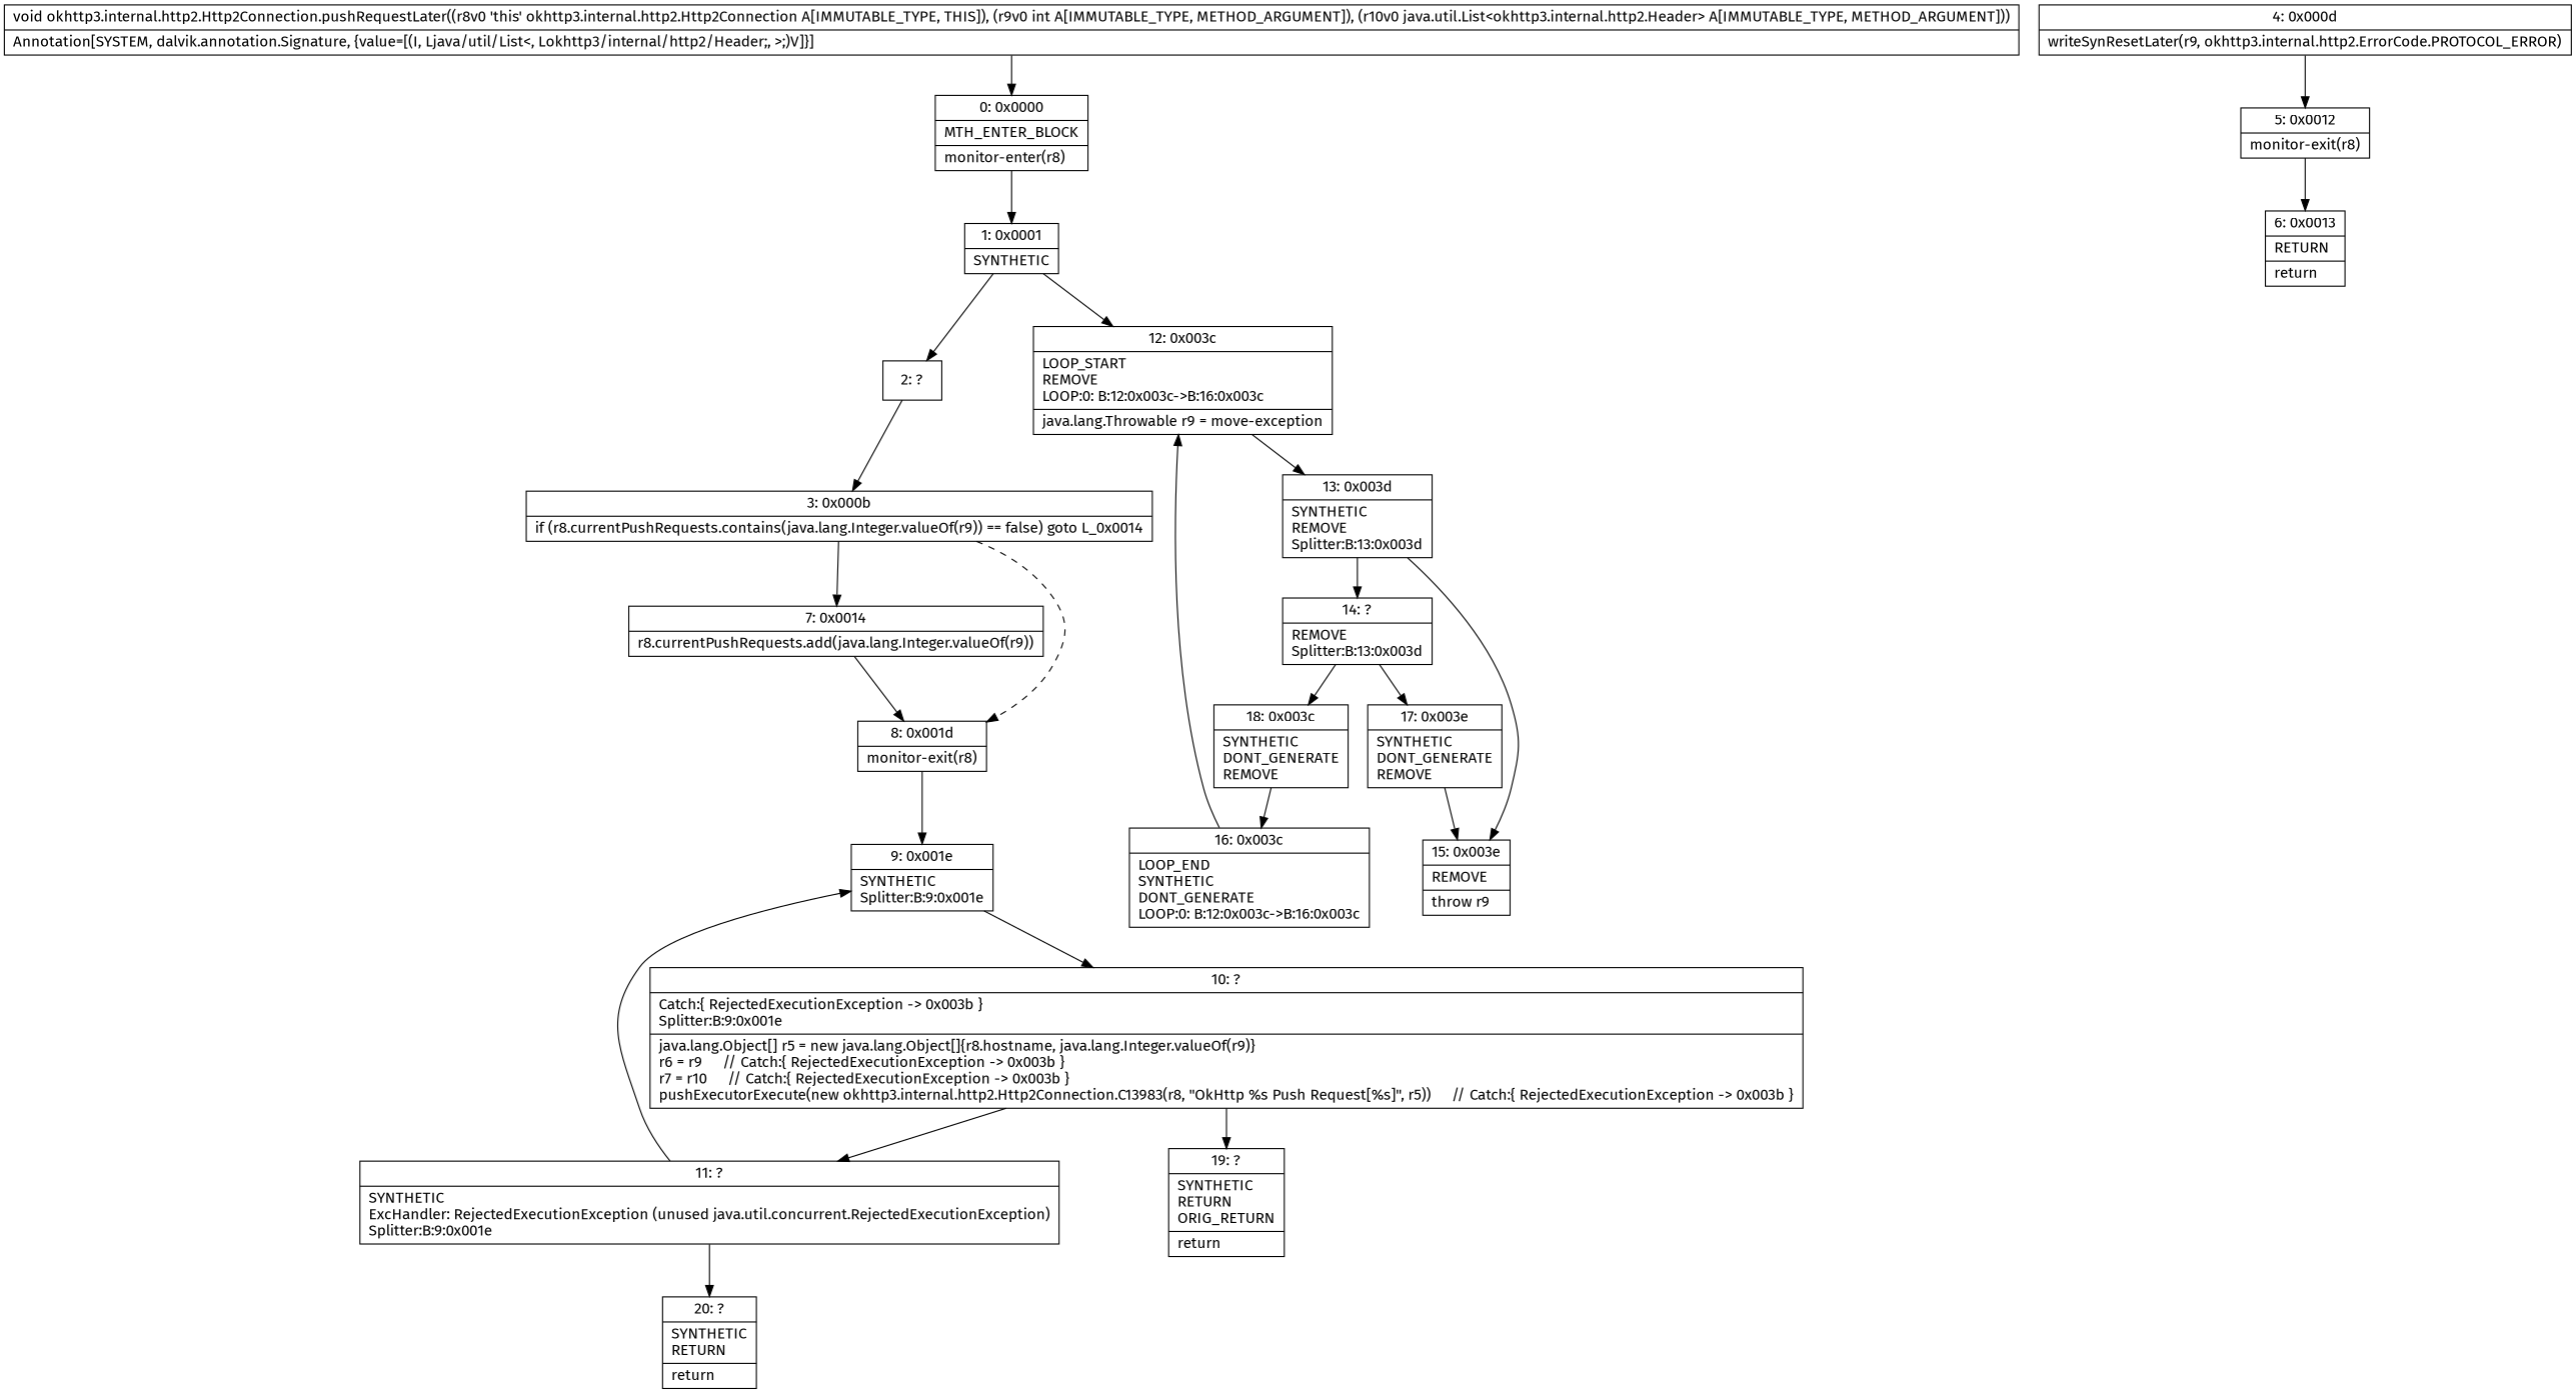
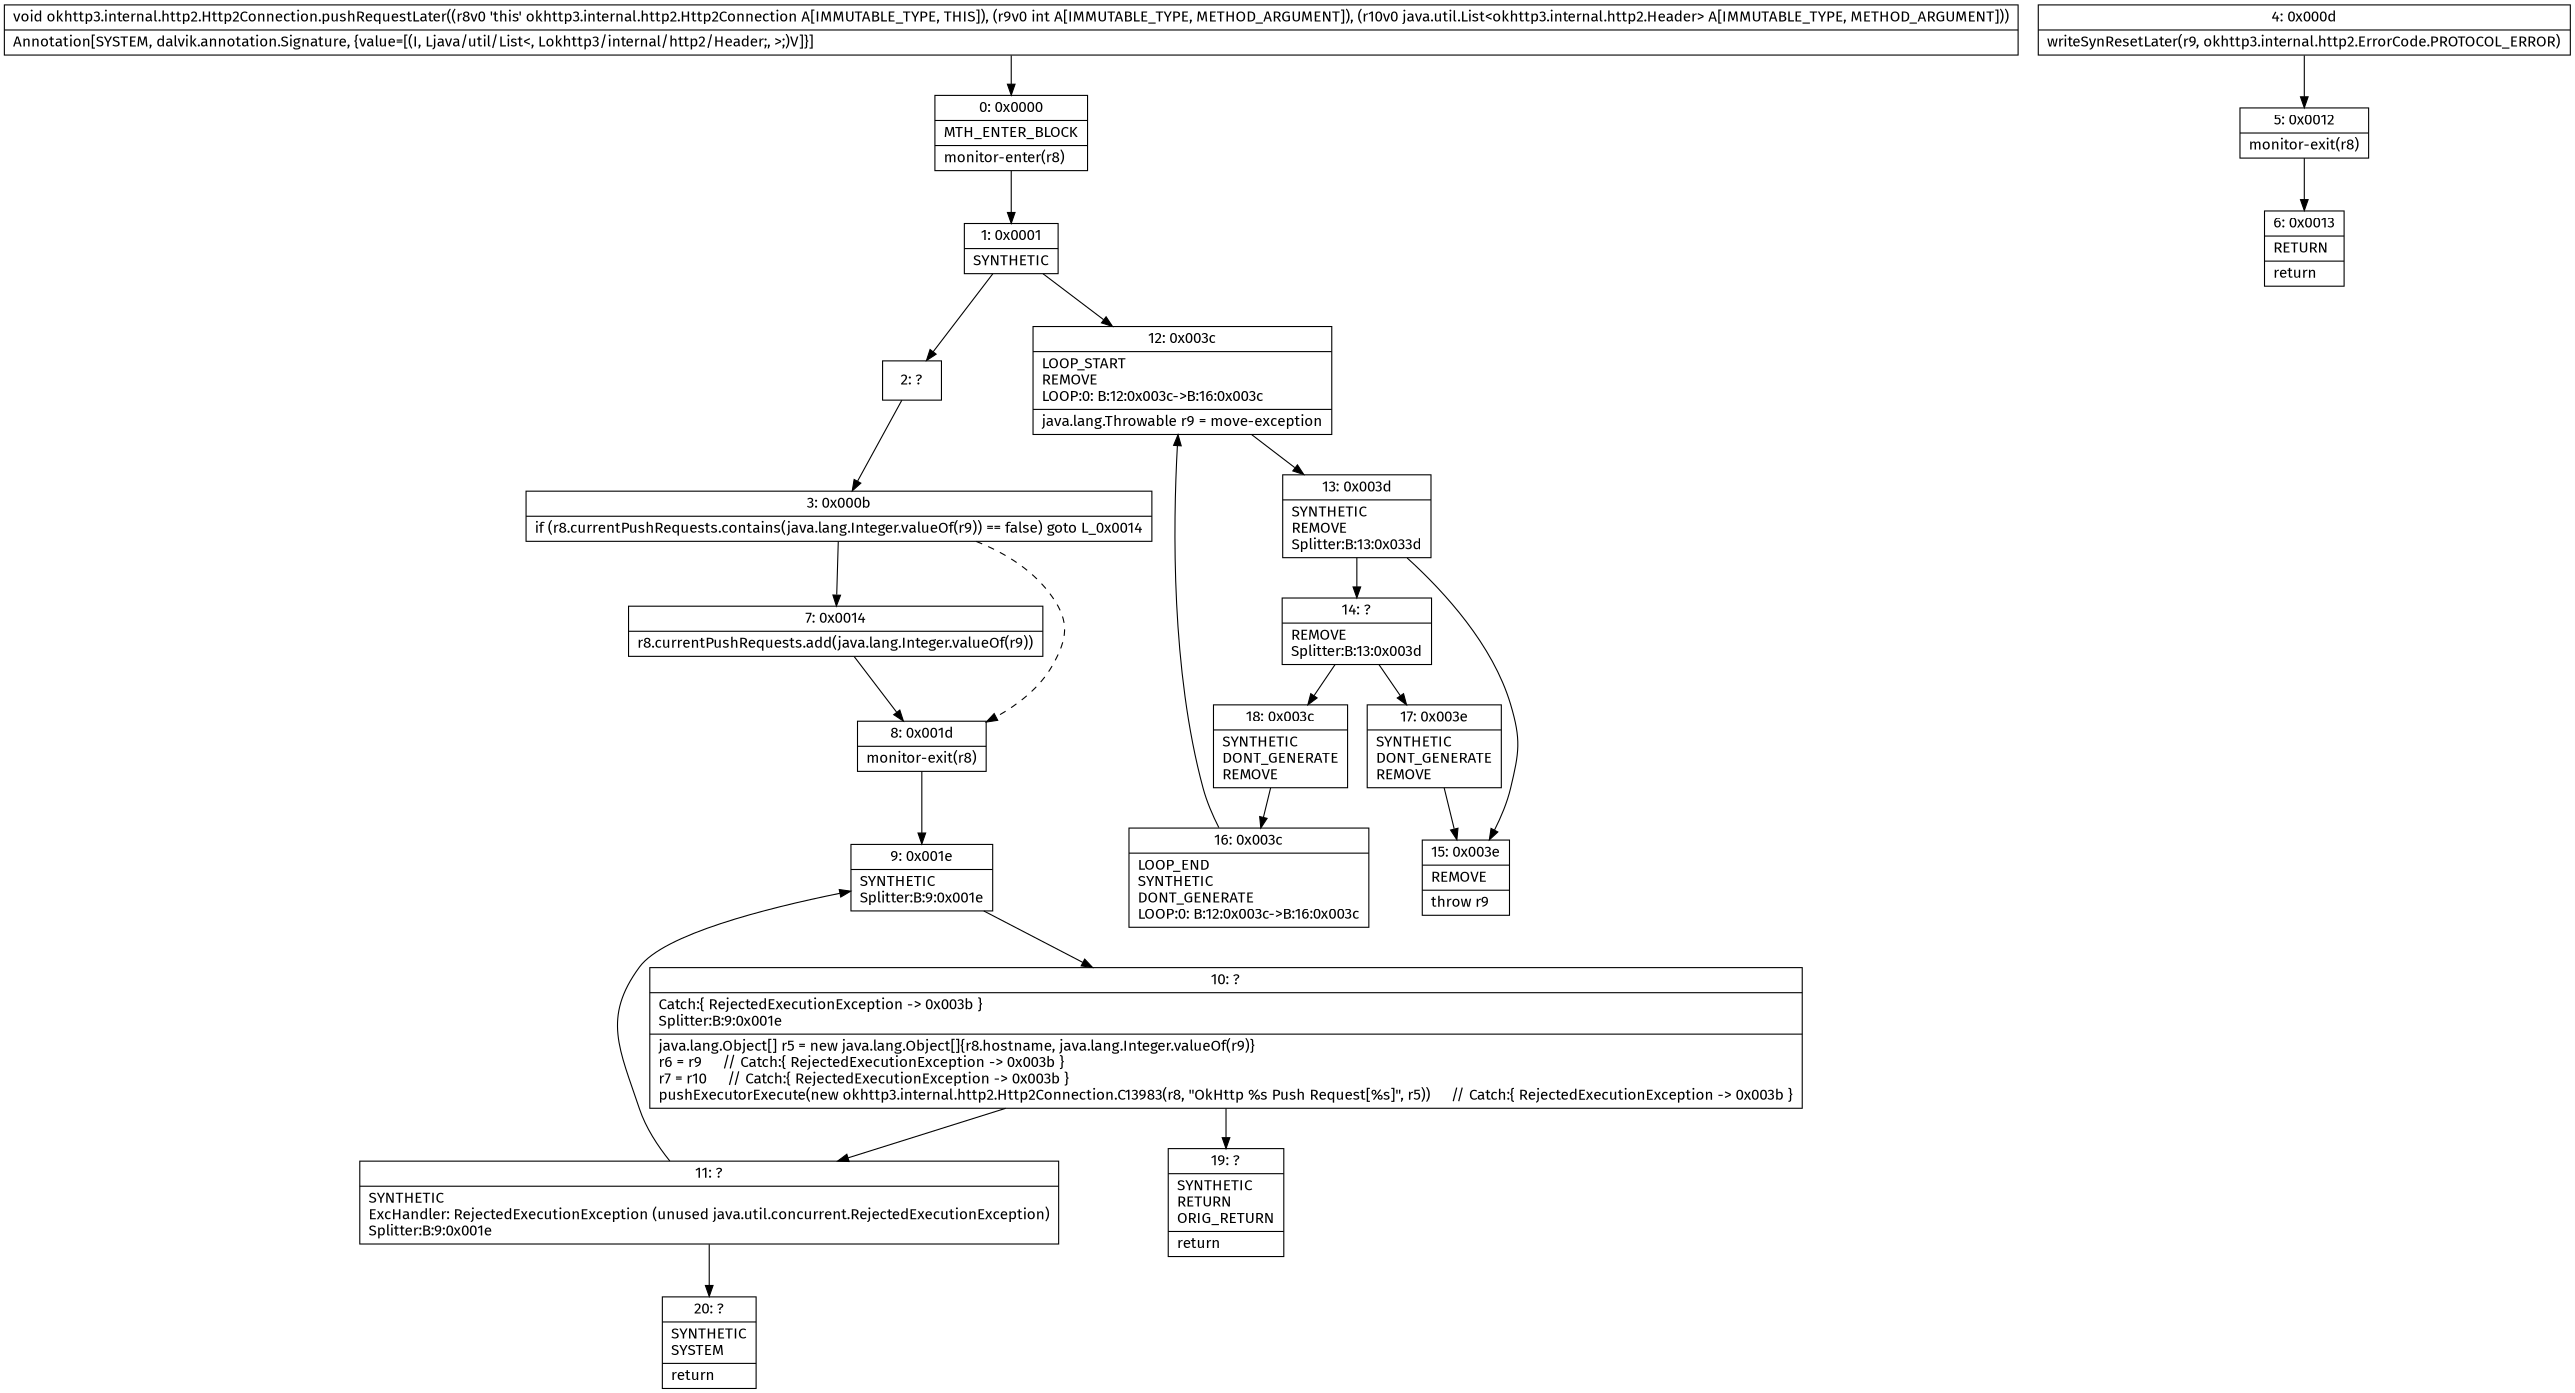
  digraph {
    fontname="Fira Sans"
    node [fontname="Fira Sans" shape=record]
    edge [fontname="Fira Sans"]
    n1 [label="{0\:\ 0x0000|MTH_ENTER_BLOCK\l|monitor\-enter(r8)\l}"]
    n2 [label="{1\:\ 0x0001|SYNTHETIC\l}"]
    n3 [label="{2\:\ ?}"]
    n4 [label="{12\:\ 0x003c|LOOP_START\lREMOVE\lLOOP:0: B:12:0x003c\-\>B:16:0x003c\l|java.lang.Throwable r9 = move\-exception\l}"]
    n5 [label="{3\:\ 0x000b|if (r8.currentPushRequests.contains(java.lang.Integer.valueOf(r9)) == false) goto L_0x0014\l}"]
-   n6 [label="{13\:\ 0x003d|SYNTHETIC\lREMOVE\lSplitter:B:13:0x003d\l}"]
+   n6 [label="{13\:\ 0x003d|SYNTHETIC\lREMOVE\lSplitter:B:13:0x033d\l}"]
    n7 [label="{7\:\ 0x0014|r8.currentPushRequests.add(java.lang.Integer.valueOf(r9))\l}"]
    n8 [label="{8\:\ 0x001d|monitor\-exit(r8)\l}"]
    n9 [label="{4\:\ 0x000d|writeSynResetLater(r9, okhttp3.internal.http2.ErrorCode.PROTOCOL_ERROR)\l}"]
    n10 [label="{5\:\ 0x0012|monitor\-exit(r8)\l}"]
    n11 [label="{6\:\ 0x0013|RETURN\l|return\l}"]
    n12 [label="{9\:\ 0x001e|SYNTHETIC\lSplitter:B:9:0x001e\l}"]
    n13 [label="{10\:\ ?|Catch:\{ RejectedExecutionException \-\> 0x003b \}\lSplitter:B:9:0x001e\l|java.lang.Object[] r5 = new java.lang.Object[]\{r8.hostname, java.lang.Integer.valueOf(r9)\}\lr6 = r9     \/\/ Catch:\{ RejectedExecutionException \-\> 0x003b \}\lr7 = r10     \/\/ Catch:\{ RejectedExecutionException \-\> 0x003b \}\lpushExecutorExecute(new okhttp3.internal.http2.Http2Connection.C13983(r8, \"OkHttp %s Push Request[%s]\", r5))     \/\/ Catch:\{ RejectedExecutionException \-\> 0x003b \}\l}"]
    n14 [label="{11\:\ ?|SYNTHETIC\lExcHandler: RejectedExecutionException (unused java.util.concurrent.RejectedExecutionException)\lSplitter:B:9:0x001e\l}"]
    n15 [label="{19\:\ ?|SYNTHETIC\lRETURN\lORIG_RETURN\l|return\l}"]
-   n16 [label="{20\:\ ?|SYNTHETIC\lRETURN\l|return\l}"]
+   n16 [label="{20\:\ ?|SYNTHETIC\lSYSTEM\l|return\l}"]
    n17 [label="{14\:\ ?|REMOVE\lSplitter:B:13:0x003d\l}"]
    n18 [label="{15\:\ 0x003e|REMOVE\l|throw r9\l}"]
    n19 [label="{17\:\ 0x003e|SYNTHETIC\lDONT_GENERATE\lREMOVE\l}"]
    n20 [label="{18\:\ 0x003c|SYNTHETIC\lDONT_GENERATE\lREMOVE\l}"]
    n21 [label="{16\:\ 0x003c|LOOP_END\lSYNTHETIC\lDONT_GENERATE\lLOOP:0: B:12:0x003c\-\>B:16:0x003c\l}"]
    n22 [label="{void okhttp3.internal.http2.Http2Connection.pushRequestLater((r8v0 'this' okhttp3.internal.http2.Http2Connection A[IMMUTABLE_TYPE, THIS]), (r9v0 int A[IMMUTABLE_TYPE, METHOD_ARGUMENT]), (r10v0 java.util.List\<okhttp3.internal.http2.Header\> A[IMMUTABLE_TYPE, METHOD_ARGUMENT]))  | Annotation[SYSTEM, dalvik.annotation.Signature, \{value=[(I, Ljava\/util\/List\<, Lokhttp3\/internal\/http2\/Header;, \>;)V]\}]\l}"]
    n1 -> n2
    n2 -> n3
    n2 -> n4
    n3 -> n5
    n4 -> n6
    n5 -> n7
    n5 -> n8 [style=dashed]
    n6 -> n17
    n6 -> n18
    n7 -> n8
    n8 -> n12
    n9 -> n10
    n10 -> n11
    n12 -> n13
    n13 -> n14
    n13 -> n15
    n14 -> n12
    n14 -> n16
    n17 -> n19
    n17 -> n20
    n19 -> n18
    n20 -> n21
    n21 -> n4
    n22 -> n1
  }
